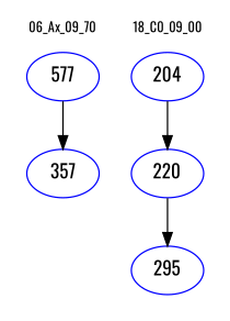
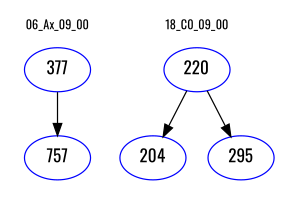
  digraph {
    fontname=Oswald
    node [color=blue fontname=Oswald]
    edge [color=black fontname=Oswald]
-   n1 [label=577]
-   n2 [label=357]
+   n1 [label=377]
+   n2 [label=757]
    n3 [label=220]
    n4 [label=204]
    n5 [label=295]
    subgraph cluster_1 {
      color=white
      fontsize=10
-     label="06_Ax_09_70"
+     label="06_Ax_09_00"
      n1
      n2
    }
    subgraph cluster_2 {
      color=white
      fontsize=10
      label="18_C0_09_00"
      n3
      n4
      n5
    }
    n1 -> n2
-   n4 -> n3
+   n3 -> n4
    n3 -> n5
  }
